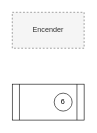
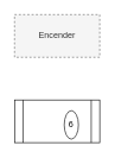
  <mxCell id="0" />
  <mxCell id="1" parent="0" />
  <mxCell id="2" value="Encender" style="rounded=0;whiteSpace=wrap;html=1;fillColor=#f5f5f5;strokeColor=#666666;fontColor=#333333;dashed=1;" vertex="1" parent="1"><mxGeometry x="20" y="20" width="120" height="60" as="geometry" /></mxCell>
  <mxCell id="3" value="" style="shape=process;whiteSpace=wrap;html=1;backgroundOutline=1;" vertex="1" parent="1"><mxGeometry x="20" y="140" width="120" height="60" as="geometry" /></mxCell>
- <mxCell id="4" value="6" style="ellipse;whiteSpace=wrap;html=1;aspect=fixed;" vertex="1" parent="1"><mxGeometry x="90" y="155" width="30" height="30" as="geometry" /></mxCell>
+ <mxCell id="4" value="6" style="ellipse;whiteSpace=wrap;html=1;aspect=fixed;" vertex="1" parent="1"><mxGeometry x="90" y="155" width="20" height="40" as="geometry" /></mxCell>
